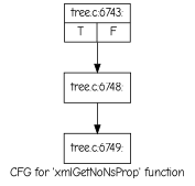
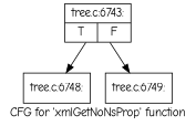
  digraph {
    fontname="Comic Neue"
    label="CFG for 'xmlGetNoNsProp' function"
    node [fontname="Comic Neue" shape=record]
    edge [fontname="Comic Neue"]
    n1 [label="{tree.c:6743:|{<s0>T|<s1>F}}"]
    n2 [label="{tree.c:6748:}"]
    n3 [label="{tree.c:6749:}"]
    n1 -> n2
-   n2 -> n3
+   n1 -> n3
  }
